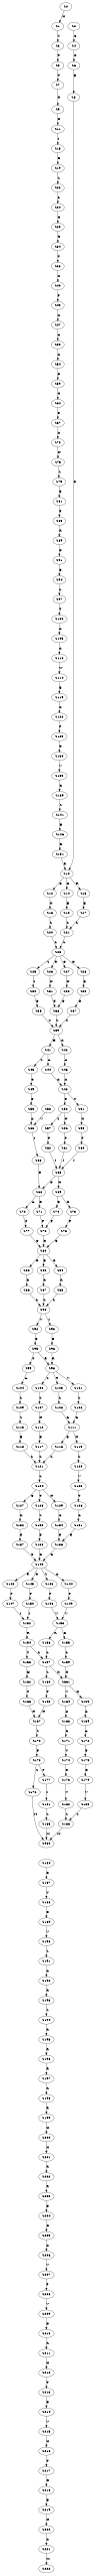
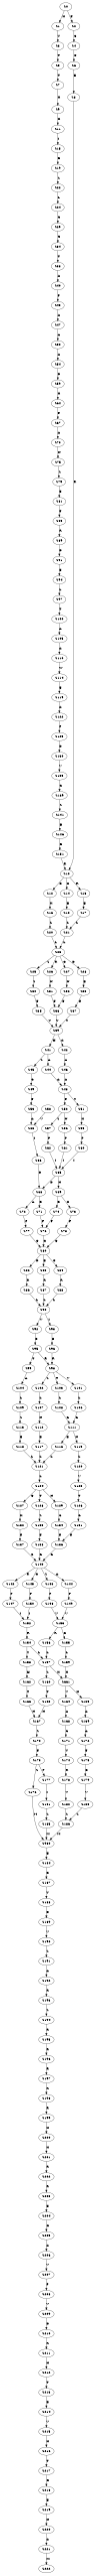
  strict digraph {
    S0
    S1
    S2
    S3
    S4
    S5
    S6
    S7
    S8
    S9
    S10
    S11
    S12
    S13
    S14
    S15
    S16
    S17
    S18
    S19
    S20
    S21
    S22
    S23
    S24
    S25
    S26
    S27
    S28
    S29
    S30
    S31
    S32
    S33
    S34
    S35
    S36
    S37
    S38
    S39
    S40
    S41
    S42
    S43
    S44
    S45
    S46
    S47
    S48
    S49
    S50
    S51
    S52
    S53
    S54
    S55
    S56
    S57
    S63
    S59
    S60
    S61
    S62
    S58
    S64
    S65
    S66
    S67
    S68
    S69
    S70
    S71
    S72
    S73
    S74
    S75
    S76
    S77
    S78
    S79
    S80
    S81
    S82
    S83
    S84
    S85
    S86
    S87
    S88
    S89
    S90
    S91
    S92
    S93
    S94
    S95
    S96
    S97
    S98
    S99
    S100
    S101
    S102
    S103
    S104
    S105
    S106
    S107
    S108
    S109
    S110
    S111
    S112
    S113
    S114
    S115
    S116
    S117
    S118
    S119
    S120
    S121
    S122
    S123
    S124
    S125
    S126
    S127
    S128
    S129
    S130
    S131
    S132
    S133
    S134
    S135
    S136
    S137
    S138
    S139
    S140
    S141
    S142
    S143
    S144
    S145
    S146
    S147
    S148
    S149
    S150
    S151
    S152
    S153
    S154
    S155
    S156
    S157
    S158
    S159
    S160
    n162 [label=S661]
    S162
    S163
    S164
    S165
    S166
    S167
    S168
    S169
    S170
    S171
    S172
    S173
    S174
    S175
    S176
    S177
    S178
    S179
    n181 [label=S980]
    S181
    S182
    S183
    S184
    S185
    S186
    S187
    S188
    S189
    S190
    S191
    S192
    S193
    S194
    S195
    S196
    S197
    S198
    S199
    S200
    S201
    S202
    S203
    S204
    S205
    S206
    S207
    S208
    S209
    S210
    S211
    S212
    S213
    S214
    S215
    S216
    S217
    S218
    S219
    S220
    S221
    S222
    S0 -> S1 [label=K]
+   S0 -> S2 [label=F]
    S1 -> S3 [label=Y]
    S2 -> S4 [label=G]
    S3 -> S5 [label=T]
    S4 -> S6 [label=Q]
    S5 -> S7 [label=T]
    S6 -> S8 [label=E]
    S7 -> S9 [label=K]
    S8 -> S10 [label=R]
    S9 -> S11 [label=K]
    S10 -> S12 [label=Q]
    S10 -> S13 [label=R]
    S10 -> S14 [label=K]
    S11 -> S15 [label=I]
    S12 -> S16 [label=K]
    S13 -> S17 [label=E]
    S14 -> S18 [label=E]
    S15 -> S19 [label=E]
    S16 -> S20 [label=L]
    S17 -> S21 [label=L]
    S18 -> S21 [label=L]
    S19 -> S22 [label=S]
    S20 -> S23 [label=L]
    S21 -> S23 [label=L]
    S22 -> S24 [label=L]
    S23 -> S25 [label=S]
    S23 -> S26 [label=R]
    S23 -> S27 [label=Q]
    S23 -> S28 [label=D]
    S24 -> S29 [label=G]
    S25 -> S30 [label=S]
    S26 -> S31 [label=N]
    S27 -> S32 [label=N]
    S28 -> S33 [label=E]
    S29 -> S34 [label=G]
    S30 -> S35 [label=F]
    S31 -> S36 [label=F]
    S32 -> S36 [label=F]
    S33 -> S37 [label=F]
    S34 -> S38 [label=T]
    S35 -> S39 [label=Y]
    S36 -> S39 [label=Y]
    S37 -> S39 [label=Y]
    S38 -> S40 [label=A]
    S39 -> S41 [label=H]
    S39 -> S42 [label=A]
    S40 -> S43 [label=P]
    S41 -> S44 [label=A]
    S41 -> S45 [label=S]
    S42 -> S46 [label=A]
    S43 -> S47 [label=A]
    S44 -> S48 [label=A]
    S45 -> S49 [label=G]
    S46 -> S48 [label=A]
    S47 -> S50 [label=A]
    S48 -> S51 [label=Y]
    S48 -> S52 [label=F]
    S49 -> S53 [label=F]
    S50 -> S54 [label=A]
    S51 -> S55 [label=K]
    S52 -> S56 [label=N]
    S52 -> S57 [label=S]
    S53 -> S63 [label=A]
    S54 -> S59 [label=D]
    S55 -> S60 [label=P]
    S56 -> S61 [label=P]
    S57 -> S62 [label=P]
    S63 -> S66 [label=I]
    S59 -> S64 [label=K]
    S60 -> S65 [label=I]
    S61 -> S65 [label=I]
    S62 -> S65 [label=I]
    S58 -> S63 [label=V]
    S64 -> S67 [label=F]
    S65 -> S68 [label=D]
    S65 -> S69 [label=N]
    S66 -> S68 [label=D]
    S67 -> S70 [label=A]
    S68 -> S71 [label=E]
    S68 -> S72 [label=A]
    S69 -> S73 [label=K]
    S69 -> S74 [label=E]
    S70 -> S75 [label=N]
    S71 -> S76 [label=P]
    S72 -> S77 [label=P]
    S73 -> S78 [label=P]
    S74 -> S76 [label=P]
    S75 -> S79 [label=S]
    S76 -> S80 [label=Q]
    S77 -> S80 [label=Q]
    S78 -> S80 [label=Q]
    S79 -> S81 [label=E]
    S80 -> S82 [label=D]
    S80 -> S83 [label=E]
    S80 -> S84 [label=Q]
    S81 -> S85 [label=F]
    S82 -> S86 [label=R]
    S83 -> S87 [label=R]
    S84 -> S88 [label=R]
    S85 -> S89 [label=R]
    S86 -> S90 [label=L]
    S87 -> S90 [label=L]
    S88 -> S90 [label=L]
    S89 -> S91 [label=D]
    S90 -> S92 [label=V]
    S90 -> S93 [label=I]
    S91 -> S94 [label=E]
    S92 -> S95 [label=E]
    S93 -> S96 [label=E]
    S94 -> S97 [label=L]
    S95 -> S98 [label=R]
    S95 -> S99 [label=T]
    S96 -> S98 [label=R]
    S97 -> S100 [label=T]
    S98 -> S101 [label=V]
    S98 -> S102 [label=S]
    S98 -> S103 [label=T]
    S99 -> S104 [label=A]
    S100 -> S105 [label=A]
    S101 -> S106 [label=L]
    S102 -> S107 [label=L]
    S103 -> S108 [label=L]
    S104 -> S109 [label=L]
    S105 -> S110 [label=A]
    S106 -> S111 [label=G]
    S107 -> S112 [label=N]
    S108 -> S111 [label=G]
    S109 -> S113 [label=S]
    S110 -> S114 [label=W]
    S111 -> S115 [label=N]
    S111 -> S116 [label=E]
    S112 -> S117 [label=E]
    S113 -> S118 [label=E]
    S114 -> S119 [label=E]
    S115 -> S120 [label=L]
    S116 -> S121 [label=L]
    S117 -> S121 [label=L]
    S118 -> S121 [label=L]
    S119 -> S122 [label=A]
    S120 -> S123 [label=V]
    S121 -> S124 [label=L]
    S122 -> S125 [label=P]
    S123 -> S126 [label=T]
    S124 -> S127 [label=Q]
    S124 -> S128 [label=T]
    S124 -> S129 [label=N]
    S125 -> S130 [label=D]
    S126 -> S131 [label=G]
    S127 -> S132 [label=K]
    S128 -> S133 [label=S]
    S129 -> S134 [label=G]
    S130 -> S135 [label=V]
    S131 -> S136 [label=F]
    S132 -> S137 [label=F]
    S133 -> S138 [label=F]
    S134 -> S136 [label=F]
    S135 -> S139 [label=G]
    S136 -> S140 [label=G]
    S137 -> S140 [label=G]
    S138 -> S140 [label=G]
    S139 -> S141 [label=S]
    S140 -> S142 [label=R]
    S140 -> S143 [label=S]
    S140 -> S144 [label=A]
    S140 -> S145 [label=Q]
    S141 -> S146 [label=E]
    S142 -> S147 [label=P]
    S143 -> S148 [label=P]
    S144 -> S149 [label=P]
    S145 -> S150 [label=P]
    S146 -> S151 [label=E]
    S147 -> S152 [label=I]
    S148 -> S153 [label=V]
    S149 -> S153 [label=V]
    S150 -> S152 [label=I]
    S151 -> S10 [label=R]
    S152 -> S154 [label=R]
    S153 -> S155 [label=Q]
    S153 -> S156 [label=R]
    S154 -> S157 [label=L]
    S154 -> S158 [label=Y]
    S155 -> S159 [label=L]
    S156 -> S157 [label=L]
    S157 -> S160 [label=S]
    S157 -> n162 [label=K]
    S158 -> S162 [label=H]
    S159 -> n162 [label=K]
    S160 -> S163 [label=T]
    n162 -> S164 [label=V]
    n162 -> S165 [label=N]
    S162 -> S166 [label=T]
    S163 -> S167 [label=N]
    S164 -> S168 [label=A]
    S165 -> S169 [label=A]
    S166 -> S167 [label=N]
    S167 -> S170 [label=S]
    S168 -> S171 [label=G]
    S169 -> S172 [label=A]
    S170 -> S173 [label=F]
    S171 -> S174 [label=Y]
    S172 -> S175 [label=F]
    S173 -> S176 [label=S]
    S173 -> S177 [label=P]
    S174 -> S178 [label=R]
    S175 -> S179 [label=Q]
    S176 -> n181 [label=M]
    S177 -> S181 [label=I]
    S178 -> S182 [label=V]
    S179 -> S183 [label=V]
+   n181 -> S184 [label=E]
    S181 -> S185 [label=S]
    S182 -> S186 [label=S]
    S183 -> S186 [label=S]
    S184 -> S187 [label=E]
    S185 -> n181 [label=M]
    S186 -> n181 [label=M]
    S187 -> S188 [label=Y]
    S188 -> S189 [label=D]
    S189 -> S190 [label=V]
    S190 -> S191 [label=S]
    S191 -> S192 [label=A]
    S192 -> S193 [label=R]
    S193 -> S194 [label=S]
    S194 -> S195 [label=R]
    S195 -> S196 [label=R]
    S196 -> S197 [label=R]
    S197 -> S198 [label=R]
    S198 -> S199 [label=R]
    S199 -> S200 [label=K]
    S200 -> S201 [label=K]
    S201 -> S202 [label=R]
    S202 -> S203 [label=R]
    S203 -> S204 [label=E]
    S204 -> S205 [label=Q]
    S205 -> S206 [label=A]
    S206 -> S207 [label=V]
    S207 -> S208 [label=P]
    S208 -> S209 [label=V]
    S209 -> S210 [label=D]
    S210 -> S211 [label=R]
    S211 -> S212 [label=N]
    S212 -> S213 [label=T]
    S213 -> S214 [label=E]
    S214 -> S215 [label=V]
    S215 -> S216 [label=K]
    S216 -> S217 [label=T]
    S217 -> S218 [label=Q]
    S218 -> S219 [label=E]
    S219 -> S220 [label=N]
    S220 -> S221 [label=A]
    S221 -> S222 [label=M]
  }
